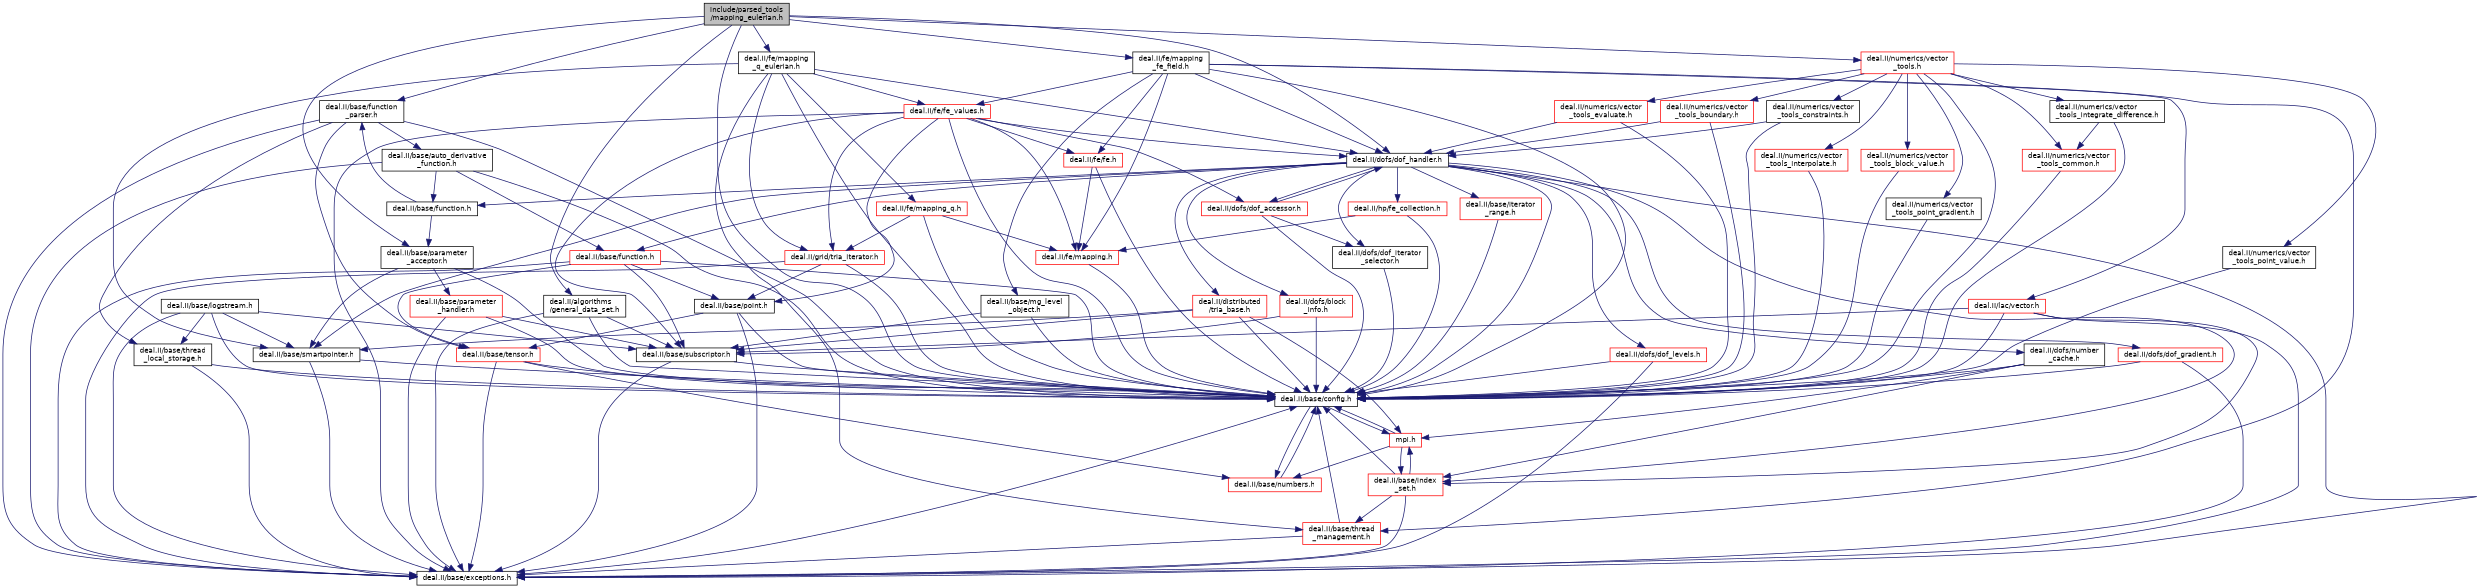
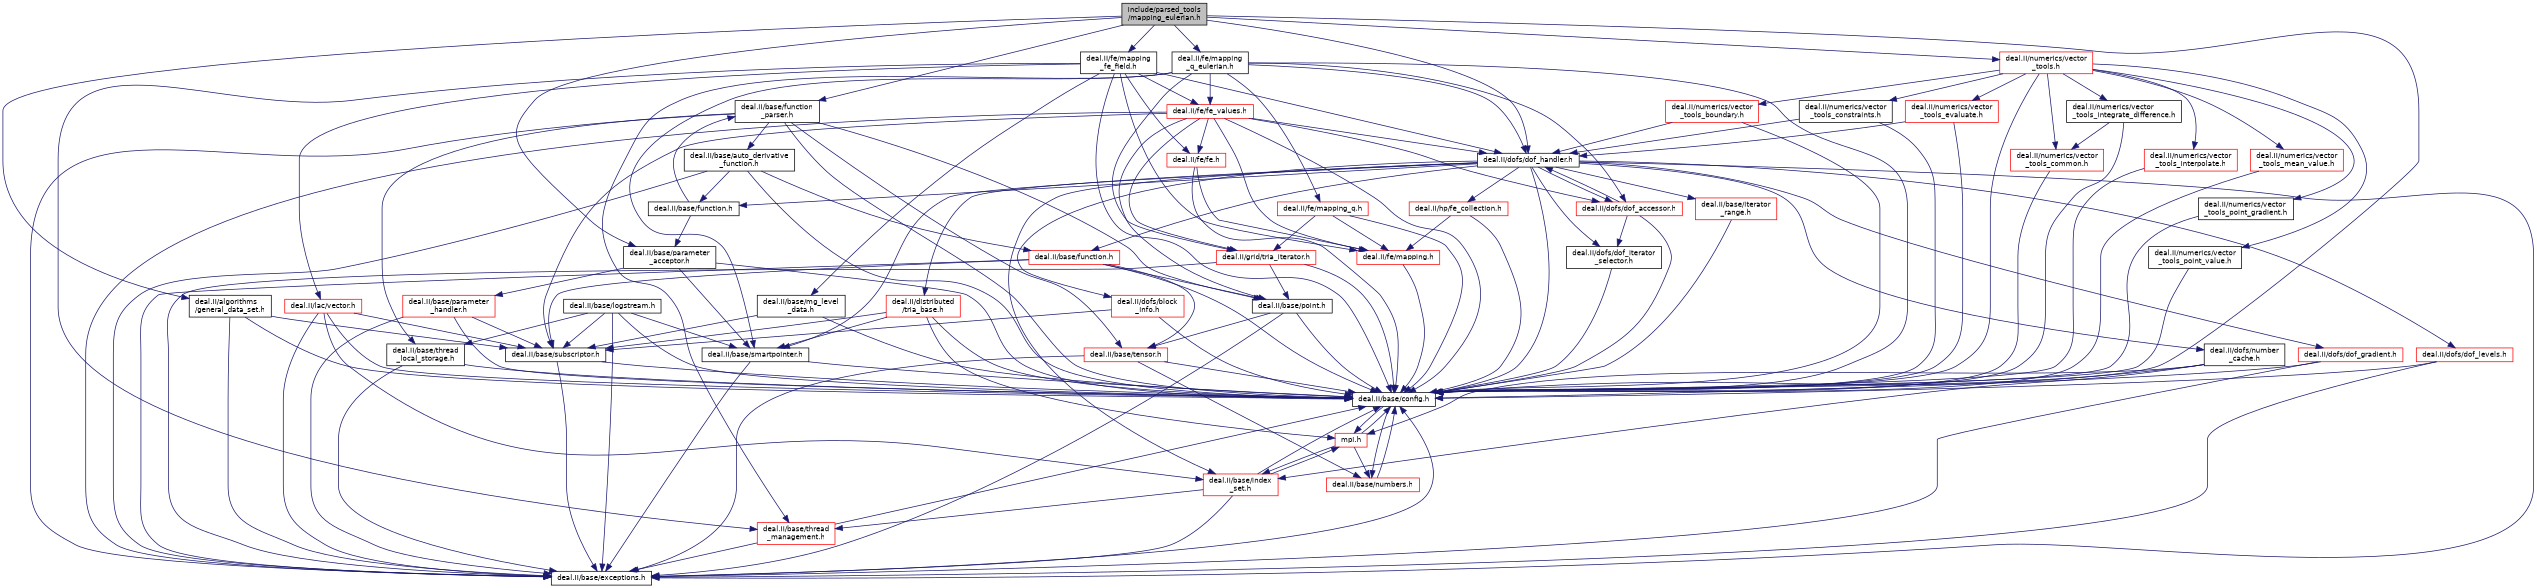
  digraph {
    node [color=red fontname=Helvetica fontsize=10 shape=record]
    edge [color=midnightblue fontname=Helvetica fontsize=10 labelfontname=Helvetica labelfontsize=10 style=solid]
    n1 [color=black fillcolor=grey75 fontcolor=black height=0.2 label="include/parsed_tools\l/mapping_eulerian.h" style=filled width=0.4]
    n2 [color=black height=0.2 label="deal.II/base/config.h" width=0.4]
    n3 [color=black height=0.2 label="deal.II/algorithms\l/general_data_set.h" width=0.4]
    n4 [color=black height=0.2 label="deal.II/base/function\l_parser.h" width=0.4]
    n5 [color=black height=0.2 label="deal.II/base/parameter\l_acceptor.h" width=0.4]
    n6 [color=black height=0.2 label="deal.II/dofs/dof_handler.h" width=0.4]
    n7 [color=black height=0.2 label="deal.II/fe/mapping\l_fe_field.h" width=0.4]
    n8 [color=black height=0.2 label="deal.II/fe/mapping\l_q_eulerian.h" width=0.4]
    n9 [height=0.2 label="deal.II/numerics/vector\l_tools.h" width=0.4]
    n10 [height=0.2 label="mpi.h" width=0.4]
    n11 [height=0.2 label="deal.II/base/numbers.h" width=0.4]
    n12 [color=black height=0.2 label="deal.II/base/exceptions.h" width=0.4]
    n13 [color=black height=0.2 label="deal.II/base/subscriptor.h" width=0.4]
    n14 [color=black height=0.2 label="deal.II/base/auto_derivative\l_function.h" width=0.4]
    n15 [color=black height=0.2 label="deal.II/base/thread\l_local_storage.h" width=0.4]
    n16 [color=black height=0.2 label="deal.II/base/point.h" width=0.4]
    n17 [height=0.2 label="deal.II/base/tensor.h" width=0.4]
    n18 [color=black height=0.2 label="deal.II/base/smartpointer.h" width=0.4]
    n19 [height=0.2 label="deal.II/base/parameter\l_handler.h" width=0.4]
    n20 [height=0.2 label="deal.II/base/index\l_set.h" width=0.4]
    n21 [color=black height=0.2 label="deal.II/base/function.h" width=0.4]
    n22 [height=0.2 label="deal.II/base/function.h" width=0.4]
    n23 [height=0.2 label="deal.II/base/iterator\l_range.h" width=0.4]
    n24 [height=0.2 label="deal.II/distributed\l/tria_base.h" width=0.4]
    n25 [height=0.2 label="deal.II/dofs/block\l_info.h" width=0.4]
    n26 [height=0.2 label="deal.II/dofs/dof_accessor.h" width=0.4]
    n27 [color=black height=0.2 label="deal.II/dofs/dof_iterator\l_selector.h" width=0.4]
    n28 [height=0.2 label="deal.II/dofs/dof_gradient.h" width=0.4]
    n29 [height=0.2 label="deal.II/dofs/dof_levels.h" width=0.4]
    n30 [color=black height=0.2 label="deal.II/dofs/number\l_cache.h" width=0.4]
    n31 [height=0.2 label="deal.II/hp/fe_collection.h" width=0.4]
    n32 [height=0.2 label="deal.II/base/thread\l_management.h" width=0.4]
    n33 [height=0.2 label="deal.II/fe/fe.h" width=0.4]
    n34 [height=0.2 label="deal.II/fe/mapping.h" width=0.4]
-   n35 [color=black height=0.2 label="deal.II/base/mg_level\l_object.h" width=0.4]
+   n35 [color=black height=0.2 label="deal.II/base/mg_level\l_data.h" width=0.4]
    n36 [height=0.2 label="deal.II/fe/fe_values.h" width=0.4]
    n37 [height=0.2 label="deal.II/lac/vector.h" width=0.4]
    n38 [height=0.2 label="deal.II/grid/tria_iterator.h" width=0.4]
    n39 [height=0.2 label="deal.II/fe/mapping_q.h" width=0.4]
    n40 [height=0.2 label="deal.II/numerics/vector\l_tools_boundary.h" width=0.4]
    n41 [height=0.2 label="deal.II/numerics/vector\l_tools_common.h" width=0.4]
    n42 [color=black height=0.2 label="deal.II/numerics/vector\l_tools_constraints.h" width=0.4]
    n43 [height=0.2 label="deal.II/numerics/vector\l_tools_evaluate.h" width=0.4]
    n44 [color=black height=0.2 label="deal.II/numerics/vector\l_tools_integrate_difference.h" width=0.4]
    n45 [height=0.2 label="deal.II/numerics/vector\l_tools_interpolate.h" width=0.4]
-   n46 [height=0.2 label="deal.II/numerics/vector\l_tools_block_value.h" width=0.4]
+   n46 [height=0.2 label="deal.II/numerics/vector\l_tools_mean_value.h" width=0.4]
    n47 [color=black height=0.2 label="deal.II/numerics/vector\l_tools_point_gradient.h" width=0.4]
    n48 [color=black height=0.2 label="deal.II/numerics/vector\l_tools_point_value.h" width=0.4]
    n49 [color=black height=0.2 label="deal.II/base/logstream.h" width=0.4]
    n1 -> n2
    n1 -> n3
    n1 -> n4
    n1 -> n5
    n1 -> n6
    n1 -> n7
    n1 -> n8
    n1 -> n9
    n2 -> n10
    n2 -> n11
    n3 -> n2
    n3 -> n12
    n3 -> n13
    n4 -> n2
    n4 -> n12
    n4 -> n14
    n4 -> n15
+   n4 -> n16
    n4 -> n17
    n5 -> n2
    n5 -> n18
    n5 -> n19
    n6 -> n2
    n6 -> n12
    n6 -> n18
    n6 -> n20
    n6 -> n21
    n6 -> n22
    n6 -> n23
    n6 -> n24
    n6 -> n25
    n6 -> n26
    n6 -> n27
    n6 -> n28
    n6 -> n29
    n6 -> n30
    n6 -> n31
    n7 -> n2
    n7 -> n6
    n7 -> n32
    n7 -> n33
    n7 -> n34
    n7 -> n35
    n7 -> n36
    n7 -> n37
    n8 -> n2
    n8 -> n6
    n8 -> n18
+   n8 -> n26
    n8 -> n32
    n8 -> n36
    n8 -> n38
    n8 -> n39
    n9 -> n2
    n9 -> n40
    n9 -> n41
    n9 -> n42
    n9 -> n43
    n9 -> n44
    n9 -> n45
    n9 -> n46
    n9 -> n47
    n9 -> n48
    n10 -> n2
    n10 -> n11
    n10 -> n20
    n11 -> n2
    n12 -> n2
    n13 -> n2
    n13 -> n12
    n14 -> n2
    n14 -> n12
    n14 -> n21
    n14 -> n22
    n15 -> n2
    n15 -> n12
    n16 -> n2
    n16 -> n12
    n16 -> n17
    n17 -> n2
    n17 -> n11
    n17 -> n12
    n18 -> n2
    n18 -> n12
    n19 -> n2
    n19 -> n12
    n19 -> n13
    n20 -> n2
    n20 -> n10
    n20 -> n12
    n20 -> n32
    n21 -> n4
    n21 -> n5
    n22 -> n2
    n22 -> n12
    n22 -> n13
    n22 -> n16
    n22 -> n17
    n23 -> n2
    n24 -> n2
    n24 -> n10
    n24 -> n13
    n24 -> n18
    n25 -> n2
    n25 -> n13
    n26 -> n2
    n26 -> n6
    n26 -> n27
    n27 -> n2
    n28 -> n2
    n28 -> n12
    n29 -> n2
    n29 -> n12
    n30 -> n2
    n30 -> n10
    n30 -> n20
    n31 -> n2
    n31 -> n34
    n32 -> n2
    n32 -> n12
    n33 -> n2
    n33 -> n34
    n34 -> n2
    n35 -> n2
    n35 -> n13
    n36 -> n2
    n36 -> n6
    n36 -> n12
    n36 -> n13
    n36 -> n16
    n36 -> n26
    n36 -> n33
    n36 -> n34
    n36 -> n38
    n37 -> n2
    n37 -> n12
    n37 -> n13
    n37 -> n20
    n38 -> n2
    n38 -> n12
    n38 -> n16
    n39 -> n2
    n39 -> n34
    n39 -> n38
    n40 -> n2
    n40 -> n6
    n41 -> n2
    n42 -> n2
    n42 -> n6
    n43 -> n2
    n43 -> n6
    n44 -> n2
    n44 -> n41
    n45 -> n2
    n46 -> n2
    n47 -> n2
    n48 -> n2
    n49 -> n2
    n49 -> n12
    n49 -> n13
    n49 -> n15
    n49 -> n18
  }
